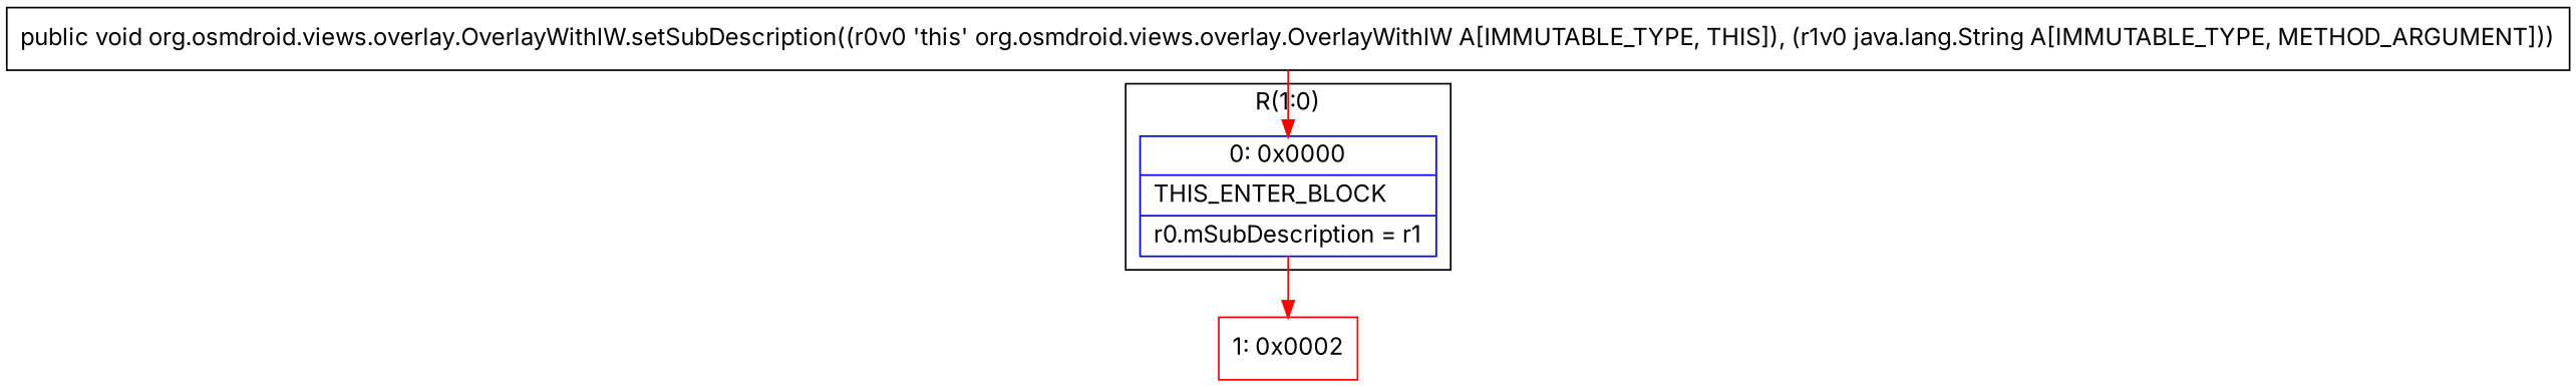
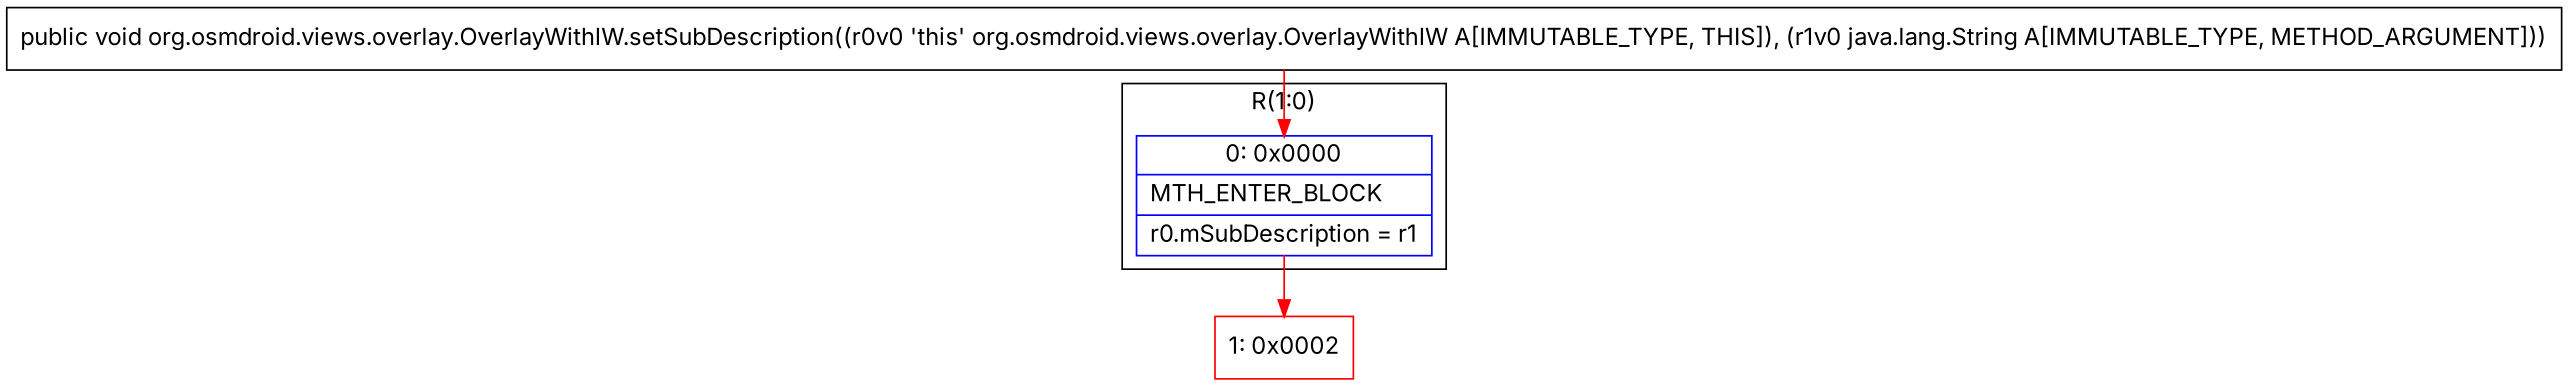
  digraph {
    fontname=Inter
    node [shape=record fontname=Inter]
    edge [color=red fontname=Inter]
-   n1 [color=blue label="{0\:\ 0x0000|THIS_ENTER_BLOCK\l|r0.mSubDescription = r1\l}"]
+   n1 [color=blue label="{0\:\ 0x0000|MTH_ENTER_BLOCK\l|r0.mSubDescription = r1\l}"]
    n2 [color=red label="{1\:\ 0x0002}"]
    n3 [label="{public void org.osmdroid.views.overlay.OverlayWithIW.setSubDescription((r0v0 'this' org.osmdroid.views.overlay.OverlayWithIW A[IMMUTABLE_TYPE, THIS]), (r1v0 java.lang.String A[IMMUTABLE_TYPE, METHOD_ARGUMENT])) }"]
    subgraph cluster_1 {
      label="R(1:0)"
      n1
    }
    n1 -> n2
    n3 -> n1
  }
